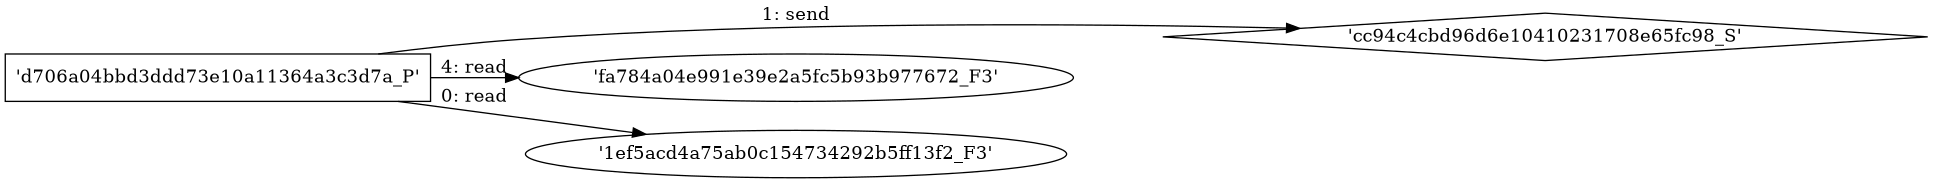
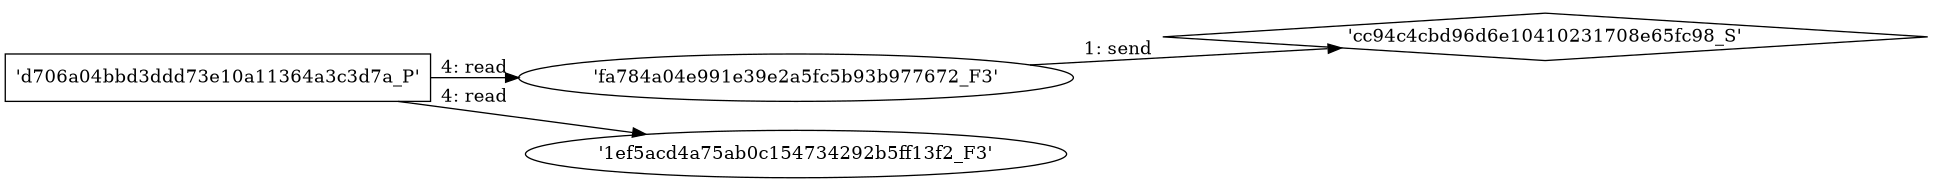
  digraph {
    engine=neato
    fixedsize=false
    fontname="DejaVu Serif"
    fontsize=10
    nodesep=0.3
    rankdir=LR
    ranksep=0
    splines=true
    node [fontname="DejaVu Serif" node_type=file shape=ellipse]
    edge [fontname="DejaVu Serif"]
    "'d706a04bbd3ddd73e10a11364a3c3d7a_P'" [node_type=Process shape=box]
    "'cc94c4cbd96d6e10410231708e65fc98_S'" [node_type=Socket shape=diamond]
    "'fa784a04e991e39e2a5fc5b93b977672_F3'"
    "'1ef5acd4a75ab0c154734292b5ff13f2_F3'"
-   "'d706a04bbd3ddd73e10a11364a3c3d7a_P'" -> "'cc94c4cbd96d6e10410231708e65fc98_S'" [label="1: send"]
+   "'fa784a04e991e39e2a5fc5b93b977672_F3'" -> "'cc94c4cbd96d6e10410231708e65fc98_S'" [label="1: send"]
    "'d706a04bbd3ddd73e10a11364a3c3d7a_P'" -> "'fa784a04e991e39e2a5fc5b93b977672_F3'" [label="4: read"]
-   "'d706a04bbd3ddd73e10a11364a3c3d7a_P'" -> "'1ef5acd4a75ab0c154734292b5ff13f2_F3'" [label="0: read"]
+   "'d706a04bbd3ddd73e10a11364a3c3d7a_P'" -> "'1ef5acd4a75ab0c154734292b5ff13f2_F3'" [label="4: read"]
  }
